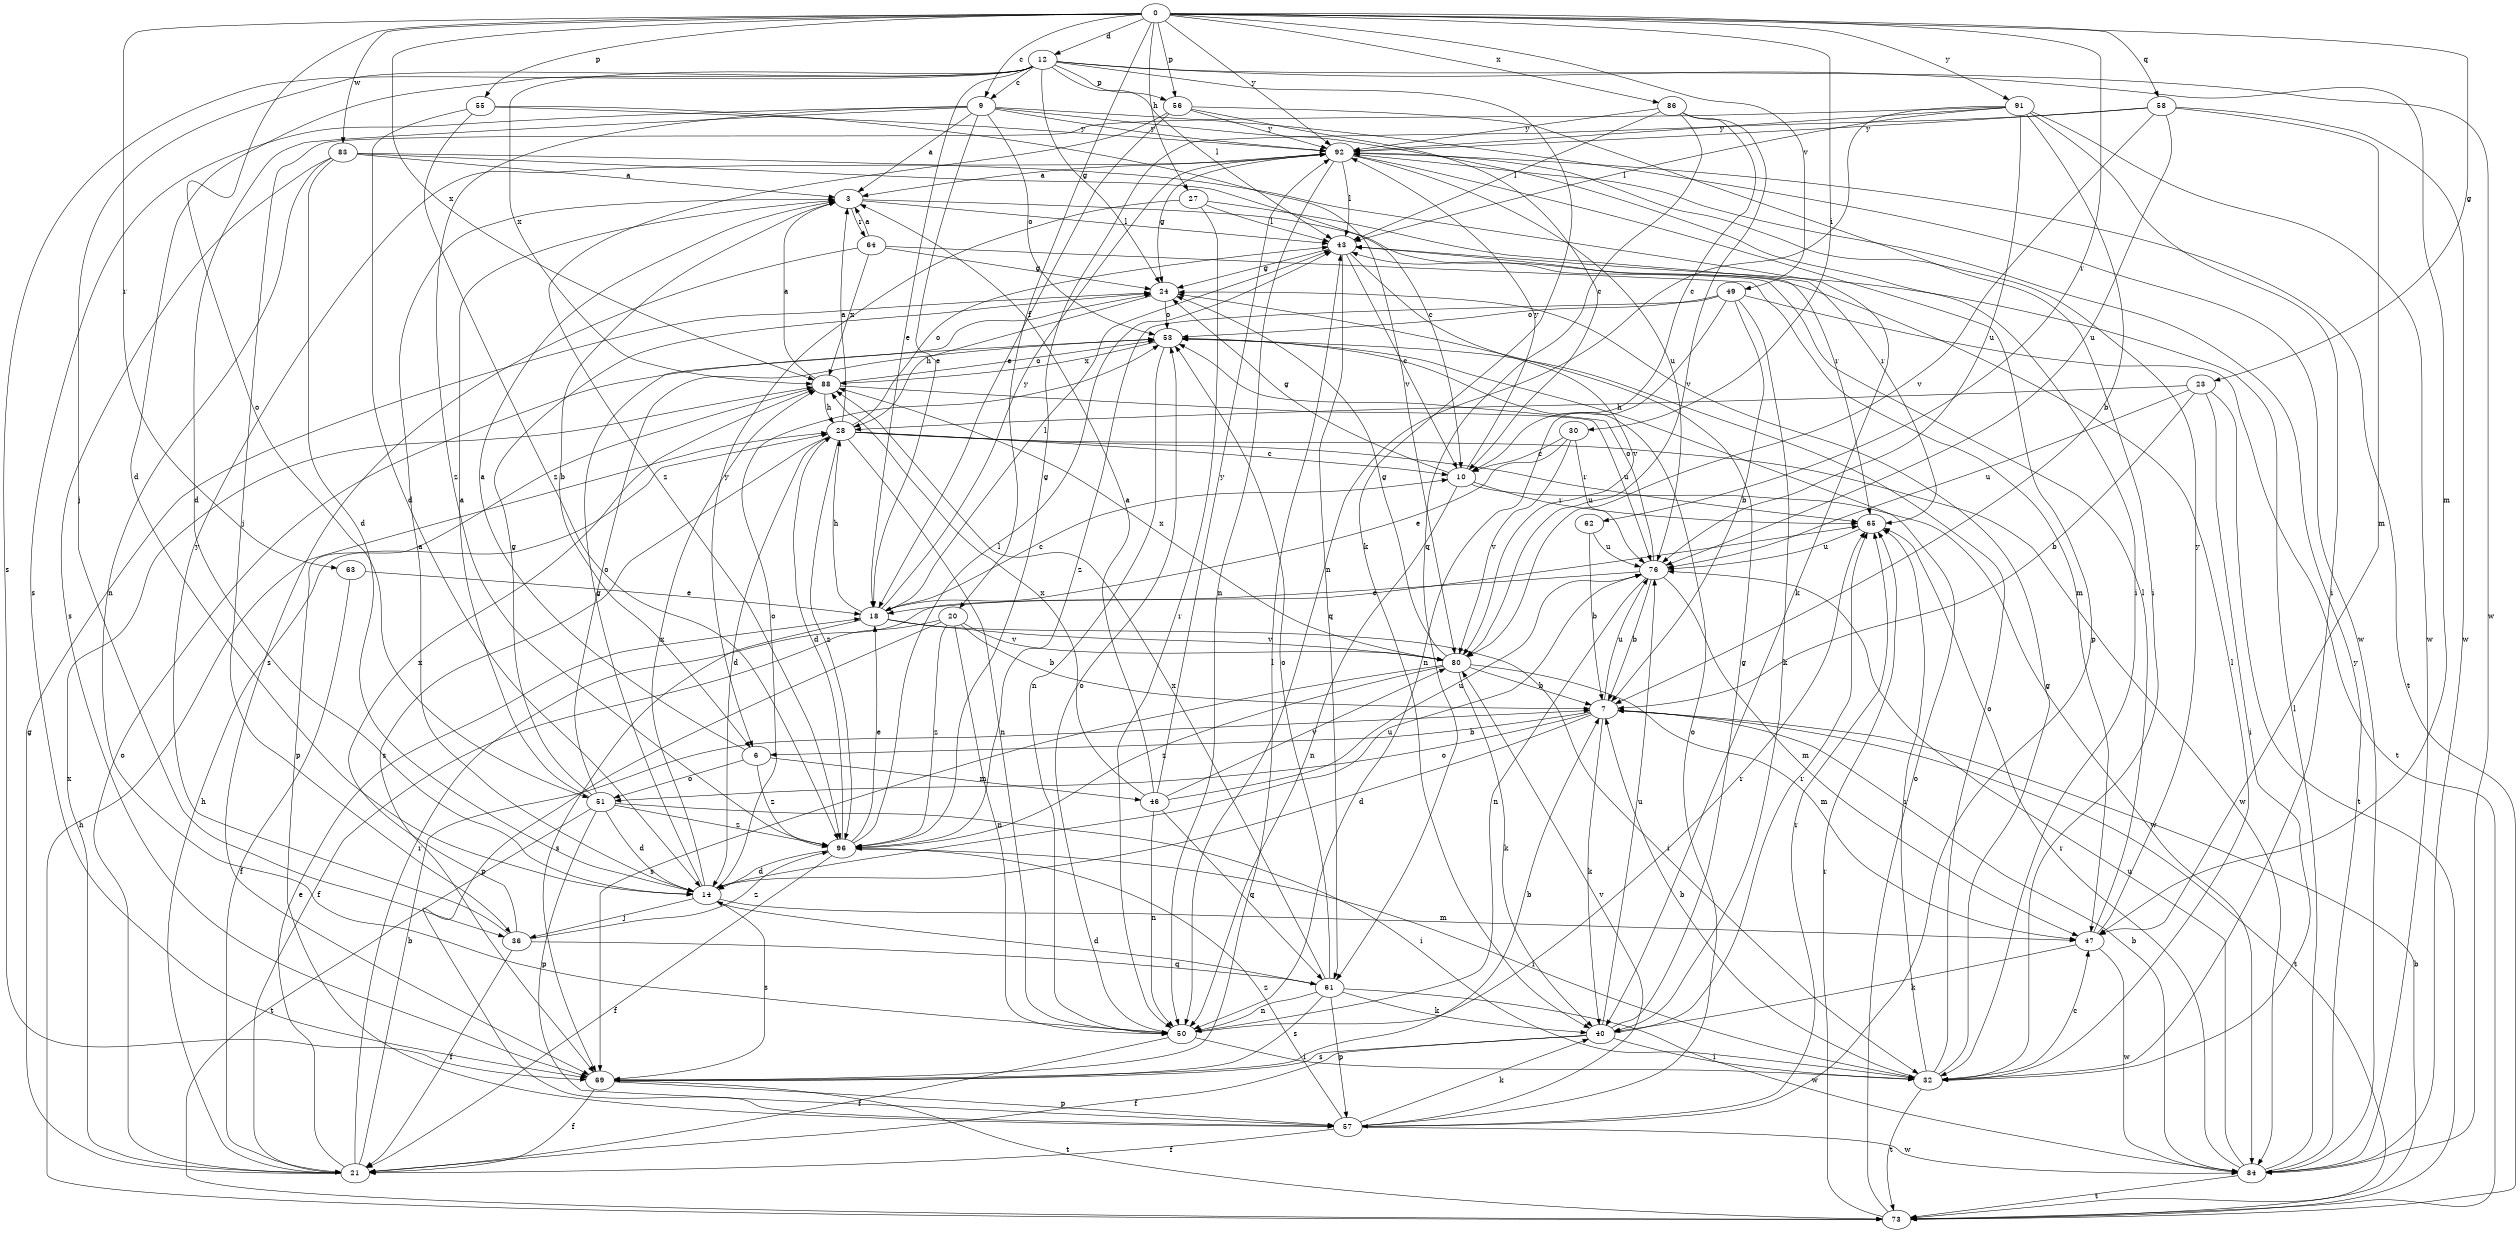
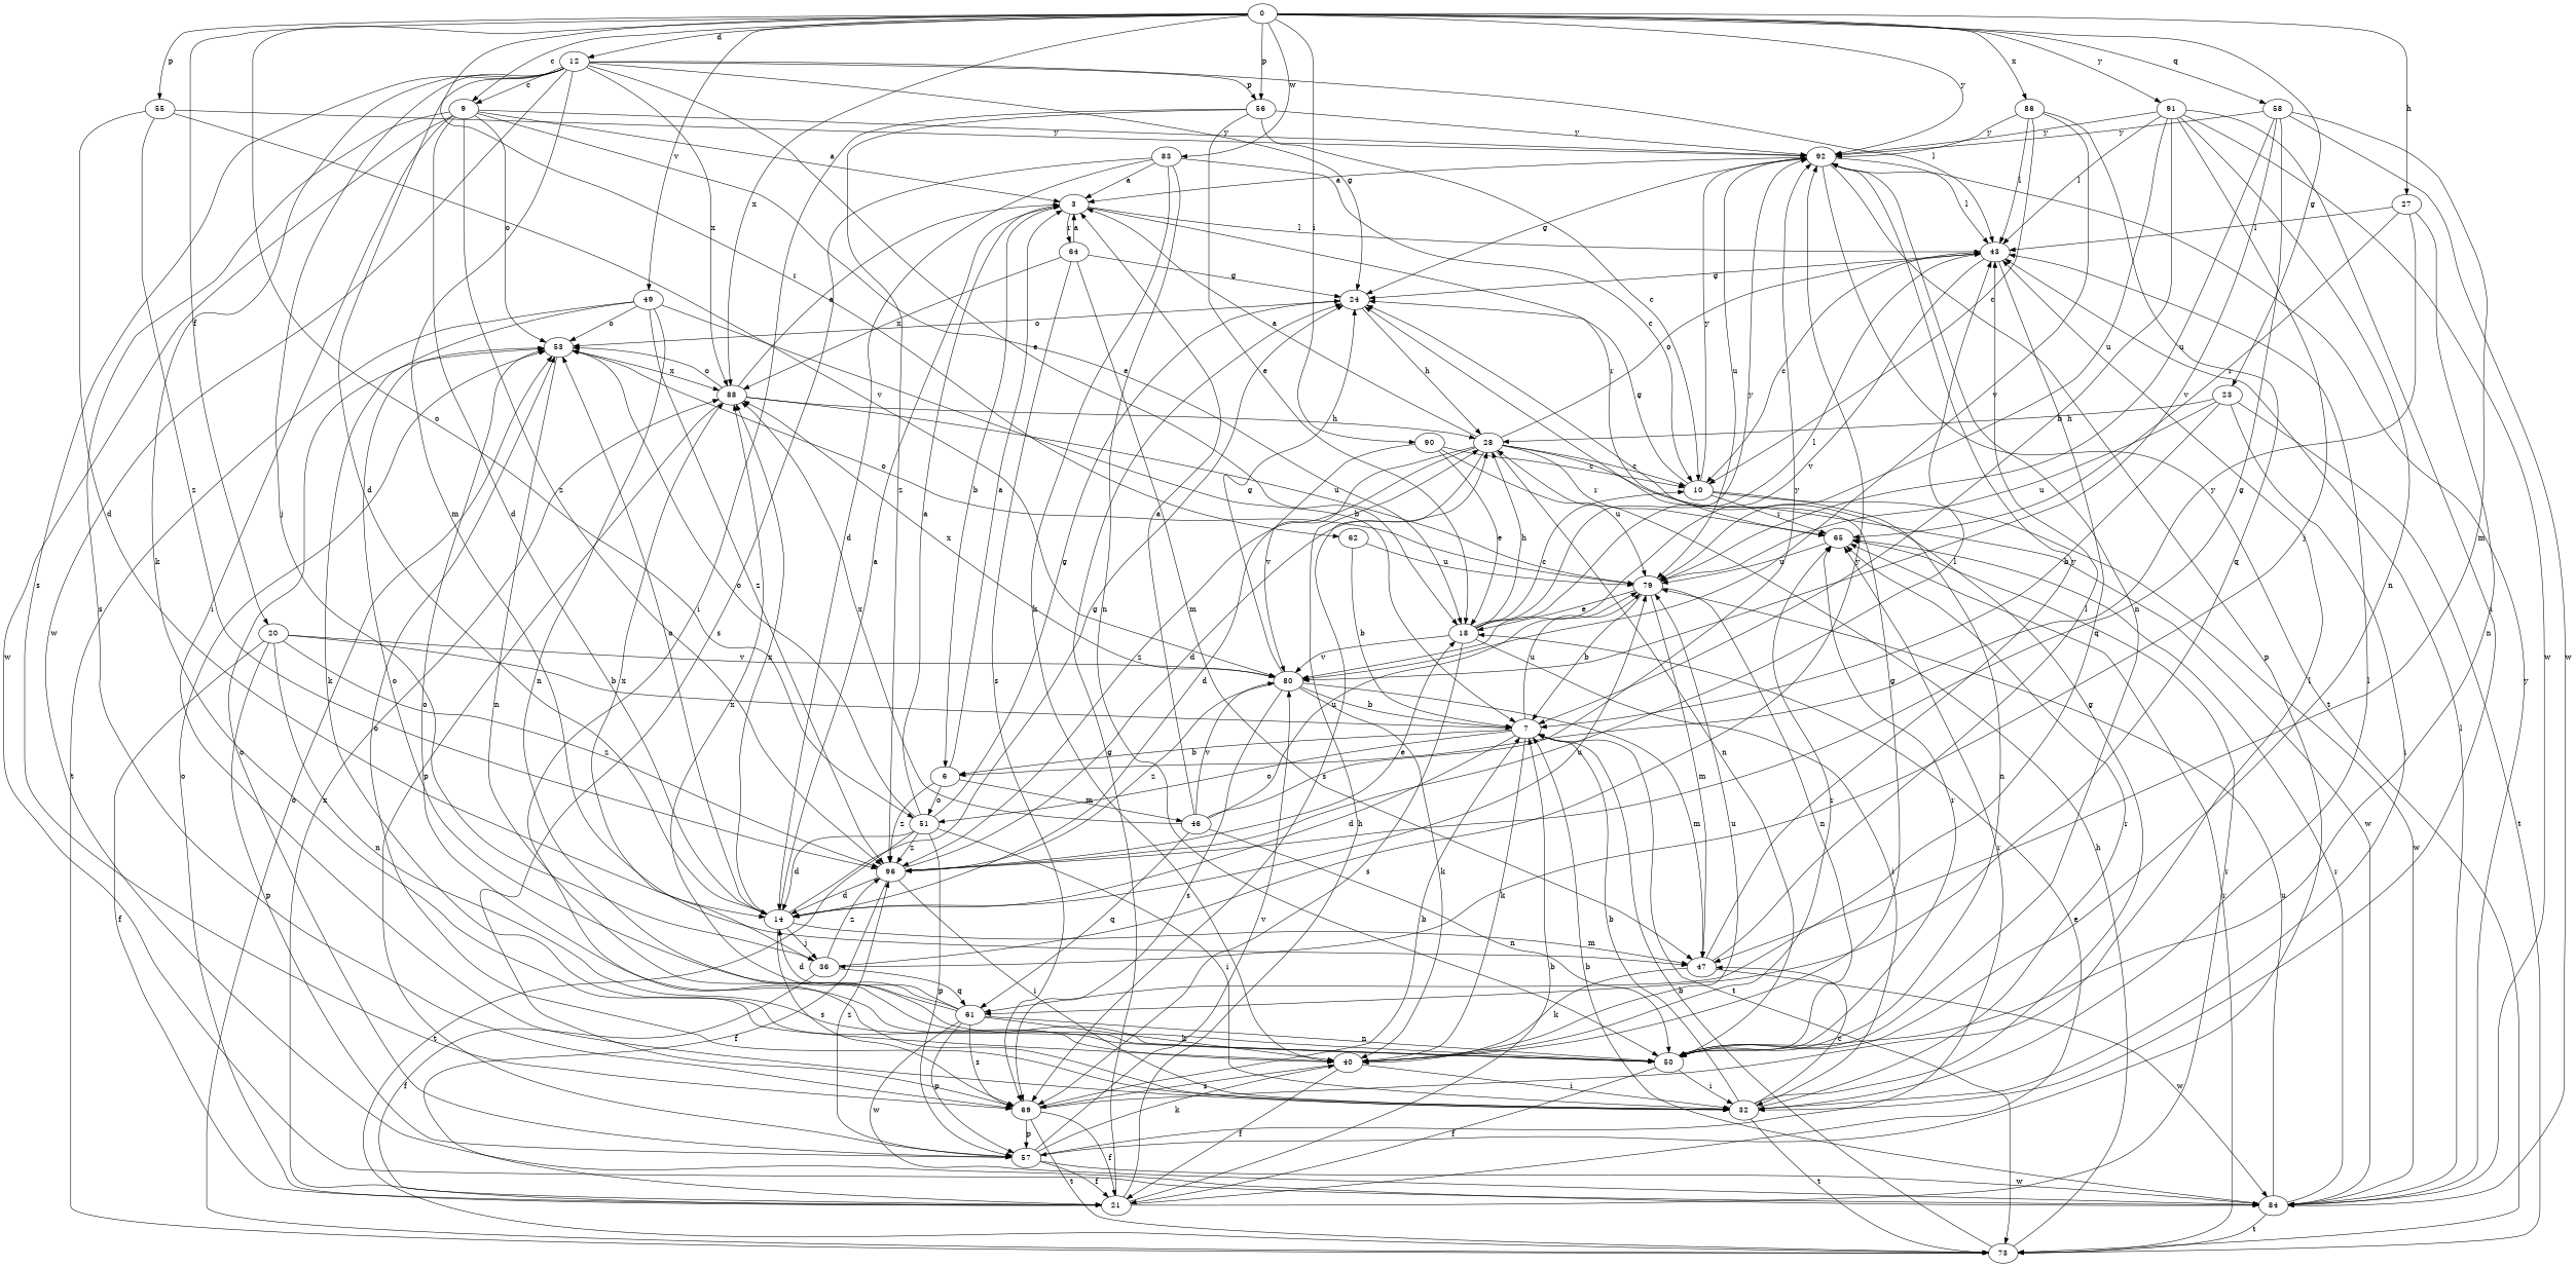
  strict digraph {
    0
    9
    12
    20
    23
    27
-   30
+   30 [label=90]
    51
    55
    56
    58
    62
-   63
    n14 [label=49]
    83
    86
    88
    91
    92
    3
    96
    14
    18
    32
    53
    69
    84
    43
    40
    24
    36
    47
    7
    50
    80
    21
    57
    73
-   76
+   76 [label=79]
    28
    6
    65
    10
    61
    64
    46
    0 -> 9 [label=c]
    0 -> 12 [label=d]
    0 -> 20 [label=f]
    0 -> 23 [label=g]
    0 -> 27 [label=h]
    0 -> 30 [label=i]
    0 -> 51 [label=o]
    0 -> 55 [label=p]
    0 -> 56 [label=p]
    0 -> 58 [label=q]
    0 -> 62 [label=r]
-   0 -> 63 [label=r]
    0 -> n14 [label=v]
    0 -> 83 [label=w]
    0 -> 86 [label=x]
    0 -> 88 [label=x]
    0 -> 91 [label=y]
    0 -> 92 [label=y]
    9 -> 92 [label=y]
    9 -> 3 [label=a]
    9 -> 96 [label=z]
    9 -> 14 [label=d]
    9 -> 18 [label=e]
    9 -> 32 [label=i]
    9 -> 53 [label=o]
    9 -> 69 [label=s]
    9 -> 84 [label=w]
    12 -> 9 [label=c]
    12 -> 56 [label=p]
    12 -> 88 [label=x]
    12 -> 14 [label=d]
    12 -> 18 [label=e]
    12 -> 69 [label=s]
    12 -> 84 [label=w]
    12 -> 43 [label=l]
    12 -> 40 [label=k]
    12 -> 24 [label=g]
    12 -> 36 [label=j]
    12 -> 47 [label=m]
    20 -> 96 [label=z]
    20 -> 7 [label=b]
    20 -> 50 [label=n]
    20 -> 80 [label=v]
    20 -> 21 [label=f]
    20 -> 57 [label=p]
    23 -> 32 [label=i]
    23 -> 7 [label=b]
    23 -> 73 [label=t]
    23 -> 76 [label=u]
    23 -> 28 [label=h]
    27 -> 43 [label=l]
-   27 -> 50 [label=r]
+   27 -> 50 [label=n]
    27 -> 6 [label=y]
    27 -> 65 [label=r]
    30 -> 18 [label=e]
    30 -> 80 [label=v]
    30 -> 76 [label=u]
    30 -> 10 [label=c]
    51 -> 3 [label=a]
    51 -> 96 [label=z]
    51 -> 14 [label=d]
    51 -> 32 [label=i]
    51 -> 53 [label=o]
    51 -> 24 [label=g]
    51 -> 57 [label=p]
    51 -> 73 [label=t]
    55 -> 92 [label=y]
    55 -> 96 [label=z]
    55 -> 14 [label=d]
    55 -> 80 [label=v]
    56 -> 92 [label=y]
    56 -> 96 [label=z]
    56 -> 18 [label=e]
    56 -> 32 [label=i]
    56 -> 10 [label=c]
    58 -> 92 [label=y]
    58 -> 96 [label=g]
    58 -> 84 [label=w]
    58 -> 47 [label=m]
    58 -> 80 [label=v]
    58 -> 76 [label=u]
    62 -> 7 [label=b]
    62 -> 76 [label=u]
-   63 -> 18 [label=e]
-   63 -> 21 [label=f]
    n14 -> 96 [label=z]
    n14 -> 53 [label=o]
    n14 -> 40 [label=k]
    n14 -> 7 [label=b]
    n14 -> 50 [label=n]
    n14 -> 73 [label=t]
    83 -> 3 [label=a]
    83 -> 14 [label=d]
    83 -> 69 [label=s]
    83 -> 40 [label=k]
    83 -> 50 [label=n]
    83 -> 10 [label=c]
    86 -> 92 [label=y]
    86 -> 43 [label=l]
    86 -> 80 [label=v]
    86 -> 10 [label=c]
    86 -> 61 [label=q]
    88 -> 3 [label=a]
    88 -> 53 [label=o]
    88 -> 57 [label=p]
    88 -> 76 [label=u]
    88 -> 28 [label=h]
    91 -> 92 [label=y]
    91 -> 32 [label=i]
    91 -> 84 [label=w]
    91 -> 43 [label=l]
    91 -> 36 [label=j]
    91 -> 7 [label=b]
    91 -> 50 [label=n]
    91 -> 76 [label=u]
    92 -> 3 [label=a]
    92 -> 43 [label=l]
    92 -> 24 [label=g]
    92 -> 50 [label=n]
    92 -> 57 [label=p]
    92 -> 73 [label=t]
    92 -> 76 [label=u]
    3 -> 43 [label=l]
    3 -> 6 [label=b]
    3 -> 65 [label=r]
    3 -> 64 [label=r]
    96 -> 14 [label=d]
    96 -> 18 [label=e]
    96 -> 32 [label=i]
    96 -> 43 [label=l]
    96 -> 21 [label=f]
    96 -> 28 [label=d]
    14 -> 88 [label=x]
    14 -> 3 [label=a]
    14 -> 53 [label=o]
    14 -> 69 [label=s]
    14 -> 24 [label=g]
    14 -> 36 [label=j]
    14 -> 47 [label=m]
    14 -> 76 [label=u]
    18 -> 92 [label=y]
    18 -> 32 [label=i]
    18 -> 69 [label=s]
    18 -> 43 [label=l]
    18 -> 80 [label=v]
    18 -> 28 [label=h]
    18 -> 10 [label=c]
    32 -> 53 [label=o]
    32 -> 43 [label=l]
    32 -> 24 [label=g]
    32 -> 47 [label=c]
    32 -> 7 [label=b]
    32 -> 73 [label=t]
    32 -> 65 [label=r]
    53 -> 88 [label=x]
    53 -> 50 [label=n]
    69 -> 43 [label=l]
    69 -> 7 [label=b]
    69 -> 21 [label=f]
    69 -> 57 [label=p]
    69 -> 73 [label=t]
    84 -> 92 [label=y]
    84 -> 43 [label=l]
    84 -> 7 [label=b]
    84 -> 73 [label=t]
    84 -> 76 [label=u]
    84 -> 65 [label=r]
    43 -> 24 [label=g]
    43 -> 80 [label=v]
    43 -> 10 [label=c]
    43 -> 61 [label=q]
    40 -> 32 [label=i]
    40 -> 69 [label=s]
    40 -> 24 [label=g]
    40 -> 21 [label=f]
    40 -> 76 [label=u]
    40 -> 65 [label=r]
    24 -> 53 [label=o]
    24 -> 28 [label=h]
    36 -> 88 [label=x]
    36 -> 92 [label=y]
    36 -> 96 [label=z]
    36 -> 21 [label=f]
    36 -> 61 [label=q]
    47 -> 92 [label=y]
    47 -> 84 [label=w]
    47 -> 43 [label=l]
    47 -> 40 [label=k]
    7 -> 51 [label=o]
    7 -> 14 [label=d]
    7 -> 40 [label=k]
    7 -> 73 [label=t]
    7 -> 76 [label=u]
    7 -> 6 [label=b]
    50 -> 32 [label=i]
    50 -> 53 [label=o]
    50 -> 21 [label=f]
    50 -> 65 [label=r]
    80 -> 88 [label=x]
    80 -> 96 [label=z]
    80 -> 69 [label=s]
    80 -> 40 [label=k]
    80 -> 24 [label=g]
    80 -> 47 [label=m]
    80 -> 7 [label=b]
    21 -> 88 [label=x]
    21 -> 18 [label=e]
    21 -> 53 [label=o]
    21 -> 24 [label=g]
    21 -> 7 [label=b]
    21 -> 28 [label=h]
    21 -> 65 [label=r]
    57 -> 96 [label=z]
    57 -> 53 [label=o]
    57 -> 84 [label=w]
    57 -> 40 [label=k]
    57 -> 80 [label=v]
    57 -> 21 [label=f]
    57 -> 65 [label=r]
    73 -> 53 [label=o]
    73 -> 7 [label=b]
    73 -> 28 [label=h]
    73 -> 65 [label=r]
    76 -> 18 [label=e]
    76 -> 53 [label=o]
    76 -> 47 [label=m]
    76 -> 7 [label=b]
    76 -> 50 [label=n]
    28 -> 3 [label=a]
    28 -> 96 [label=z]
    28 -> 14 [label=d]
    28 -> 69 [label=s]
    28 -> 84 [label=w]
    28 -> 43 [label=o]
    28 -> 50 [label=n]
    28 -> 65 [label=r]
    28 -> 10 [label=c]
    6 -> 51 [label=o]
    6 -> 3 [label=a]
    6 -> 96 [label=z]
    6 -> 46 [label=m]
    65 -> 76 [label=u]
    10 -> 92 [label=y]
    10 -> 84 [label=w]
    10 -> 24 [label=g]
    10 -> 50 [label=n]
    10 -> 65 [label=r]
    61 -> 88 [label=x]
    61 -> 14 [label=d]
    61 -> 53 [label=o]
    61 -> 69 [label=s]
    61 -> 84 [label=w]
    61 -> 40 [label=k]
    61 -> 50 [label=n]
    61 -> 57 [label=p]
    64 -> 88 [label=x]
    64 -> 3 [label=a]
    64 -> 69 [label=s]
    64 -> 24 [label=g]
    64 -> 47 [label=m]
    46 -> 88 [label=x]
    46 -> 92 [label=y]
    46 -> 3 [label=a]
    46 -> 50 [label=n]
    46 -> 80 [label=v]
    46 -> 76 [label=u]
    46 -> 61 [label=q]
  }
